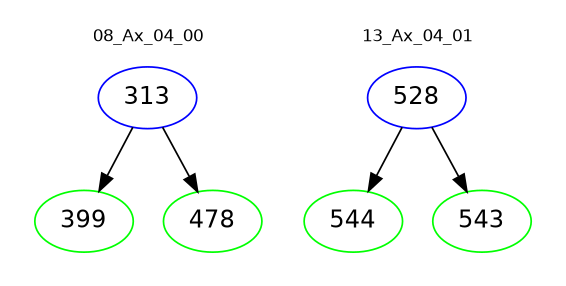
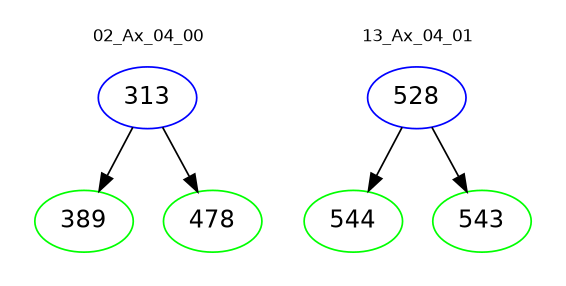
  digraph {
    fontname="DejaVu Sans"
    node [color=green fontname="DejaVu Sans"]
    edge [color=black fontname="DejaVu Sans"]
    n1 [color=blue label=313]
-   n2 [label=399]
+   n2 [label=389]
    n3 [label=478]
    n4 [color=blue label=528]
    n5 [label=544]
    n6 [label=543]
    subgraph cluster_1 {
      color=white
      fontsize=10
-     label="08_Ax_04_00"
+     label="02_Ax_04_00"
      n1
      n2
      n3
    }
    subgraph cluster_2 {
      color=white
      fontsize=10
      label="13_Ax_04_01"
      n4
      n5
      n6
    }
    n1 -> n2
    n1 -> n3
    n4 -> n5
    n4 -> n6
  }
